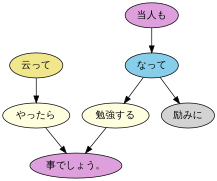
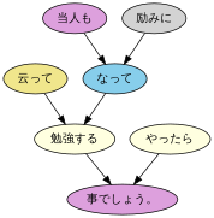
  digraph {
    node [fillcolor=lightyellow style=filled]
    n1 [fillcolor=khaki label="云って"]
    n2 [label="やったら"]
    n3 [fillcolor=plum label="事でしょう。"]
    n4 [fillcolor=plum label="当人も"]
    n5 [fillcolor=skyblue label="なって"]
    n6 [label="勉強する"]
    n7 [fillcolor=lightgrey label="励みに"]
-   n1 -> n2
+   n1 -> n6
    n2 -> n3
    n4 -> n5
    n5 -> n6
    n6 -> n3
-   n5 -> n7
+   n7 -> n5
  }
